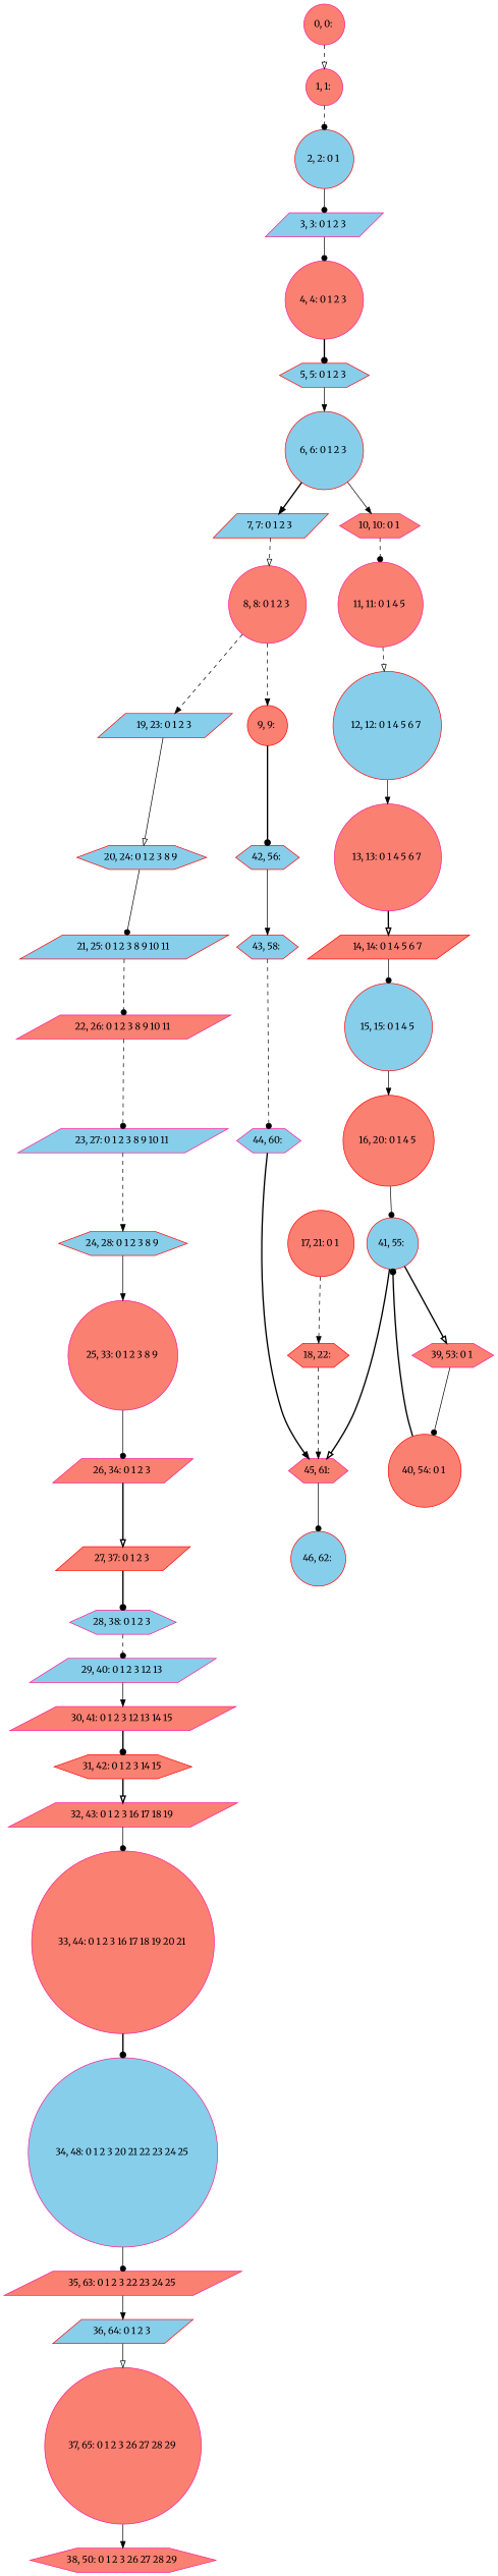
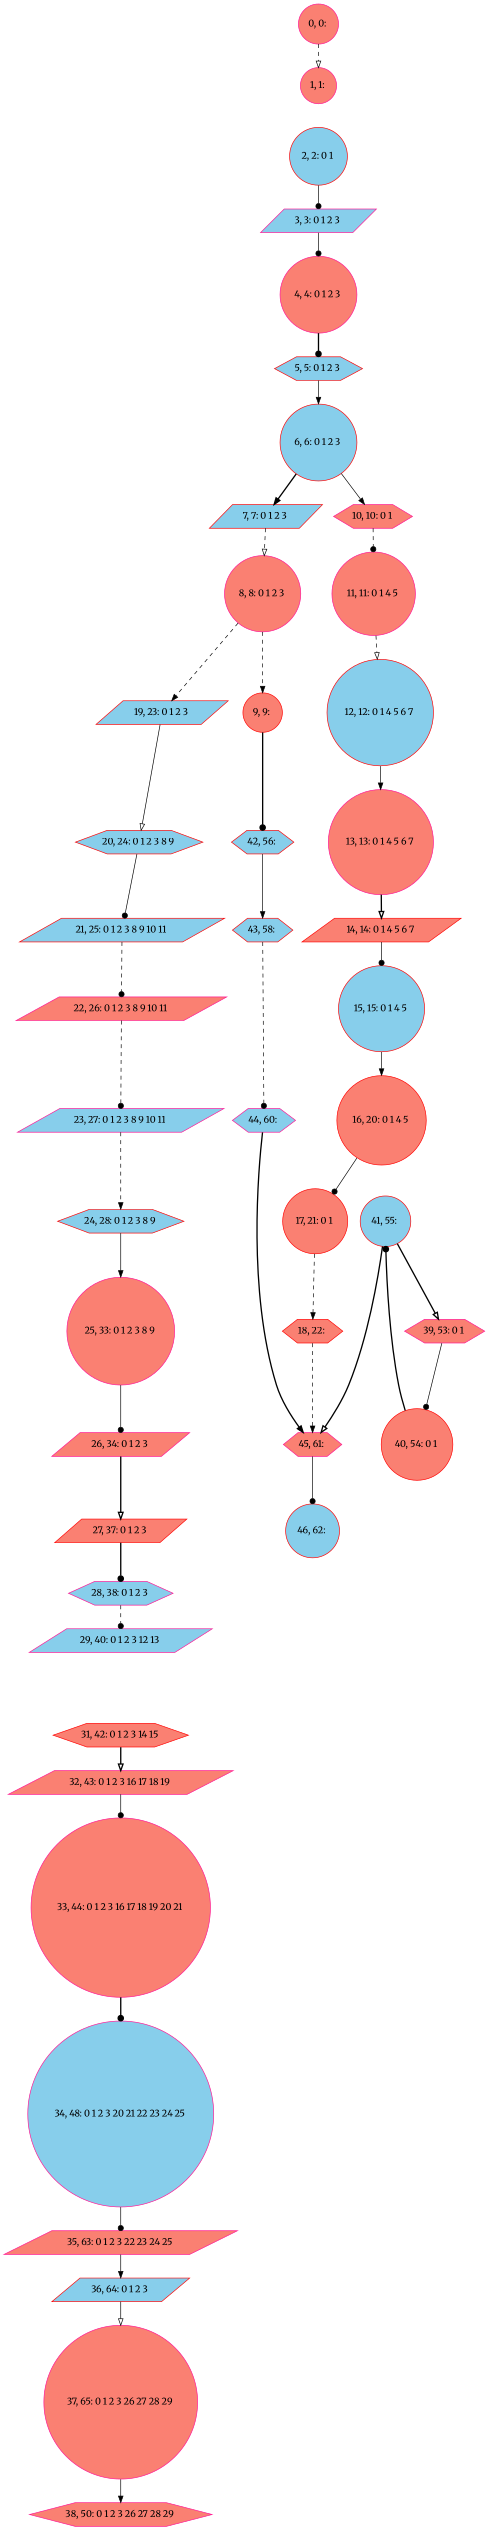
  digraph {
    fontname=Merriweather
    node [color=deeppink fillcolor=salmon fontname=Merriweather shape=circle style=filled]
    edge [arrowhead=dot fontname=Merriweather style=solid]
    n1 [label="0, 0: "]
    n2 [label="1, 1: "]
    n3 [color=red fillcolor=skyblue label="2, 2: 0 1 "]
    n4 [fillcolor=skyblue label="3, 3: 0 1 2 3 " shape=parallelogram]
    n5 [label="4, 4: 0 1 2 3 "]
    n6 [color=red fillcolor=skyblue label="5, 5: 0 1 2 3 " shape=hexagon]
    n7 [color=red fillcolor=skyblue label="6, 6: 0 1 2 3 "]
    n8 [color=red fillcolor=skyblue label="7, 7: 0 1 2 3 " shape=parallelogram]
    n9 [label="10, 10: 0 1 " shape=hexagon]
    n10 [label="8, 8: 0 1 2 3 "]
    n11 [label="11, 11: 0 1 4 5 "]
    n12 [color=red label="9, 9: "]
    n13 [color=red fillcolor=skyblue label="19, 23: 0 1 2 3 " shape=parallelogram]
    n14 [color=red fillcolor=skyblue label="42, 56: " shape=hexagon]
    n15 [color=red fillcolor=skyblue label="20, 24: 0 1 2 3 8 9 " shape=hexagon]
    n16 [color=red fillcolor=skyblue label="43, 58: " shape=hexagon]
    n17 [color=red fillcolor=skyblue label="12, 12: 0 1 4 5 6 7 "]
    n18 [label="13, 13: 0 1 4 5 6 7 "]
    n19 [color=red label="14, 14: 0 1 4 5 6 7 " shape=parallelogram]
    n20 [color=red fillcolor=skyblue label="15, 15: 0 1 4 5 "]
    n21 [color=red label="16, 20: 0 1 4 5 "]
    n22 [color=red label="17, 21: 0 1 "]
    n23 [color=red label="18, 22: " shape=hexagon]
    n24 [label="45, 61: " shape=hexagon]
    n25 [color=red fillcolor=skyblue label="46, 62: "]
    n26 [color=red fillcolor=skyblue label="21, 25: 0 1 2 3 8 9 10 11 " shape=parallelogram]
    n27 [label="22, 26: 0 1 2 3 8 9 10 11 " shape=parallelogram]
    n28 [fillcolor=skyblue label="23, 27: 0 1 2 3 8 9 10 11 " shape=parallelogram]
    n29 [color=red fillcolor=skyblue label="24, 28: 0 1 2 3 8 9 " shape=hexagon]
    n30 [label="25, 33: 0 1 2 3 8 9 "]
    n31 [label="26, 34: 0 1 2 3 " shape=parallelogram]
    n32 [color=red label="27, 37: 0 1 2 3 " shape=parallelogram]
    n33 [fillcolor=skyblue label="28, 38: 0 1 2 3 " shape=hexagon]
    n34 [fillcolor=skyblue label="29, 40: 0 1 2 3 12 13 " shape=parallelogram]
-   n35 [label="30, 41: 0 1 2 3 12 13 14 15 " shape=parallelogram]
    n36 [color=red label="31, 42: 0 1 2 3 14 15 " shape=hexagon]
    n37 [label="32, 43: 0 1 2 3 16 17 18 19 " shape=parallelogram]
    n38 [label="33, 44: 0 1 2 3 16 17 18 19 20 21 "]
    n39 [fillcolor=skyblue label="34, 48: 0 1 2 3 20 21 22 23 24 25 "]
    n40 [label="35, 63: 0 1 2 3 22 23 24 25 " shape=parallelogram]
    n41 [color=red fillcolor=skyblue label="36, 64: 0 1 2 3 " shape=parallelogram]
    n42 [label="37, 65: 0 1 2 3 26 27 28 29 "]
    n43 [label="38, 50: 0 1 2 3 26 27 28 29 " shape=hexagon]
    n44 [label="39, 53: 0 1 " shape=hexagon]
    n45 [color=red label="40, 54: 0 1 "]
    n46 [color=red fillcolor=skyblue label="41, 55: "]
    n47 [fillcolor=skyblue label="44, 60: " shape=hexagon]
    n1 -> n2 [arrowhead=onormal style=dashed]
-   n2 -> n3 [style=dashed]
    n3 -> n4
    n4 -> n5
    n5 -> n6 [style=bold]
    n6 -> n7 [arrowhead=normal]
    n7 -> n8 [arrowhead=normal style=bold]
    n7 -> n9 [arrowhead=normal]
    n8 -> n10 [arrowhead=onormal style=dashed]
    n9 -> n11 [style=dashed]
    n10 -> n12 [arrowhead=normal style=dashed]
    n10 -> n13 [arrowhead=normal style=dashed]
    n11 -> n17 [arrowhead=onormal style=dashed]
    n12 -> n14 [style=bold]
    n13 -> n15 [arrowhead=onormal]
    n14 -> n16 [arrowhead=normal]
    n15 -> n26
    n16 -> n47 [style=dashed]
    n17 -> n18 [arrowhead=normal]
    n18 -> n19 [arrowhead=onormal style=bold]
    n19 -> n20
    n20 -> n21 [arrowhead=normal]
-   n21 -> n46
+   n21 -> n22
    n22 -> n23 [arrowhead=normal style=dashed]
    n23 -> n24 [arrowhead=normal style=dashed]
    n24 -> n25
    n26 -> n27 [style=dashed]
    n27 -> n28 [style=dashed]
    n28 -> n29 [arrowhead=normal style=dashed]
    n29 -> n30 [arrowhead=normal]
    n30 -> n31
    n31 -> n32 [arrowhead=onormal style=bold]
    n32 -> n33 [style=bold]
    n33 -> n34 [style=dashed]
-   n34 -> n35 [arrowhead=normal]
-   n35 -> n36 [style=bold]
    n36 -> n37 [arrowhead=onormal style=bold]
    n37 -> n38
    n38 -> n39 [style=bold]
    n39 -> n40
    n40 -> n41 [arrowhead=normal]
    n41 -> n42 [arrowhead=onormal]
    n42 -> n43 [arrowhead=normal]
    n44 -> n45
    n45 -> n46 [style=bold]
    n46 -> n24 [arrowhead=onormal style=bold]
    n46 -> n44 [arrowhead=onormal style=bold]
    n47 -> n24 [arrowhead=normal style=bold]
  }
